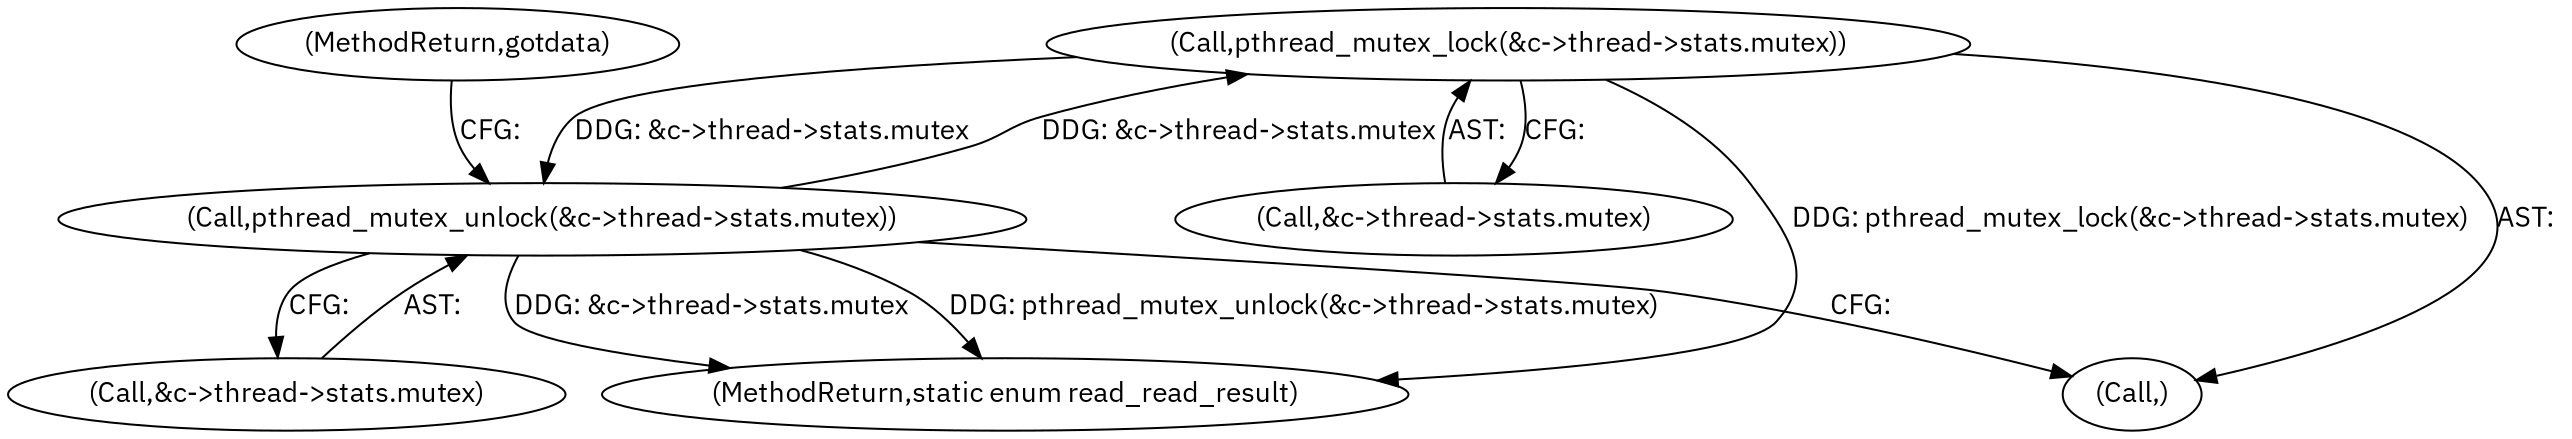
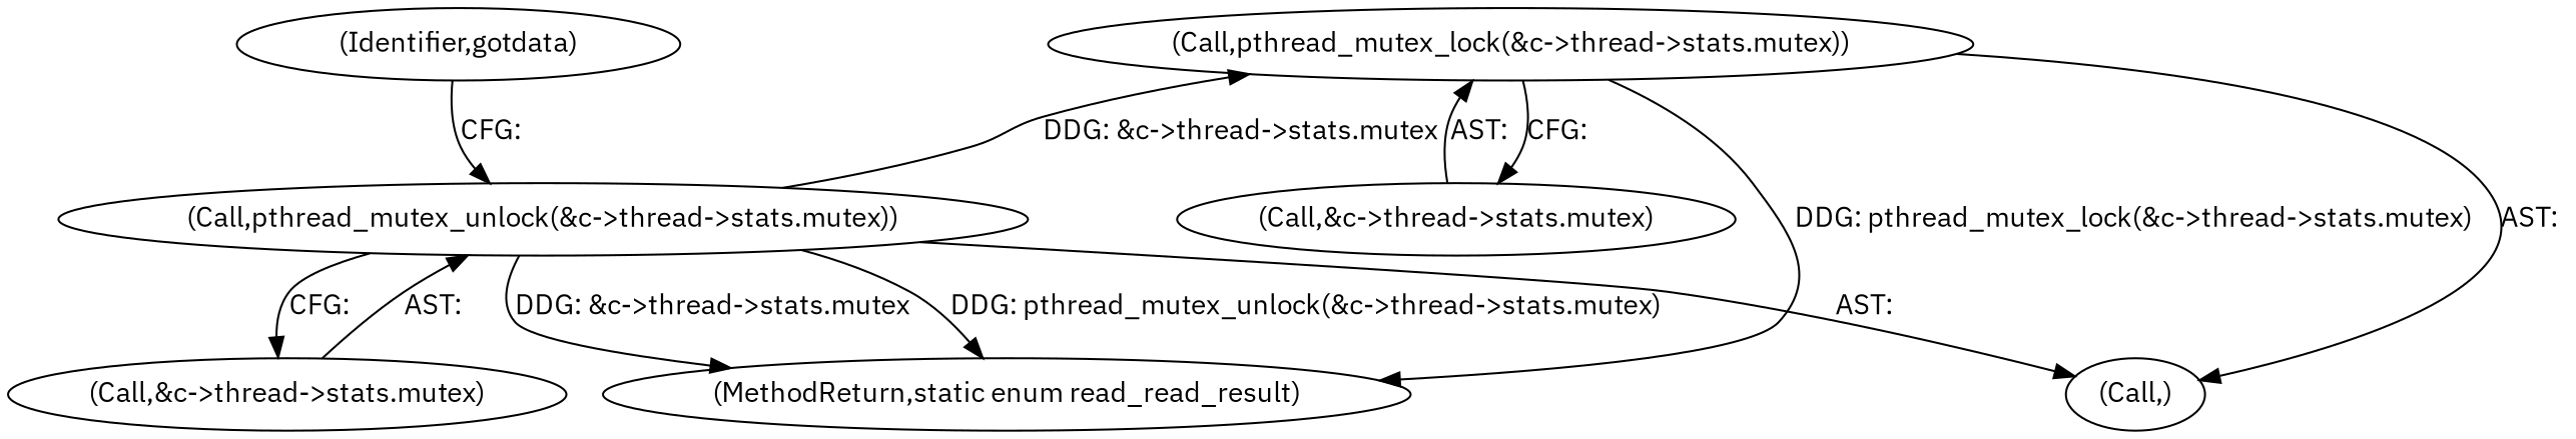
  digraph {
    fontname="IBM Plex Sans"
    node [fontname="IBM Plex Sans"]
    edge [fontname="IBM Plex Sans"]
    n1 [label="(Call,pthread_mutex_lock(&c->thread->stats.mutex))"]
    n2 [label="(Call,pthread_mutex_unlock(&c->thread->stats.mutex))"]
    n3 [label="(MethodReturn,static enum read_read_result)"]
    n4 [label="(Call,)"]
    n5 [label="(Call,&c->thread->stats.mutex)"]
    n6 [label="(Call,&c->thread->stats.mutex)"]
-   n7 [label="(MethodReturn,gotdata)"]
-   n1 -> n2 [label="DDG: &c->thread->stats.mutex"]
+   n7 [label="(Identifier,gotdata)"]
    n1 -> n3 [label="DDG: pthread_mutex_lock(&c->thread->stats.mutex)"]
    n1 -> n4 [label="AST: "]
    n1 -> n5 [label="CFG: "]
    n2 -> n1 [label="DDG: &c->thread->stats.mutex"]
    n2 -> n3 [label="DDG: &c->thread->stats.mutex"]
    n2 -> n3 [label="DDG: pthread_mutex_unlock(&c->thread->stats.mutex)"]
-   n2 -> n4 [label="CFG: "]
+   n2 -> n4 [label="AST: "]
    n2 -> n6 [label="CFG: "]
    n5 -> n1 [label="AST: "]
    n6 -> n2 [label="AST: "]
    n7 -> n2 [label="CFG: "]
  }
